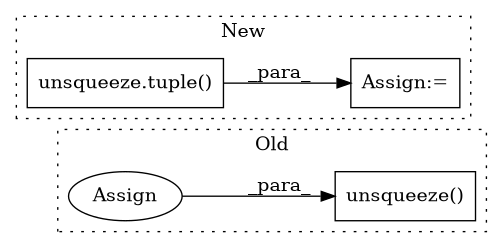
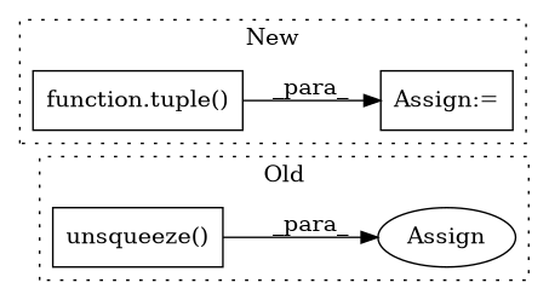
  digraph {
    rankdir=LR
    node [a=75 shape=box]
    n1 [l="12,1" label="unsqueeze()" s="3154,3167"]
    n2 [a=76 l=1 label=Assign s=3166 shape=ellipse]
-   n3 [l="6,1" label="unsqueeze.tuple()" s="3182,3209"]
+   n3 [l="6,1" label="function.tuple()" s="3182,3209"]
    n4 [a=68 l=3 label="Assign:=" s=3151]
    subgraph cluster_1 {
      label=Old
      style=dotted
      n1
      n2
    }
    subgraph cluster_2 {
      label=New
      style=dotted
      n3
      n4
    }
-   n2 -> n1 [label=_para_]
+   n1 -> n2 [label=_para_]
    n3 -> n4 [label=_para_]
  }
